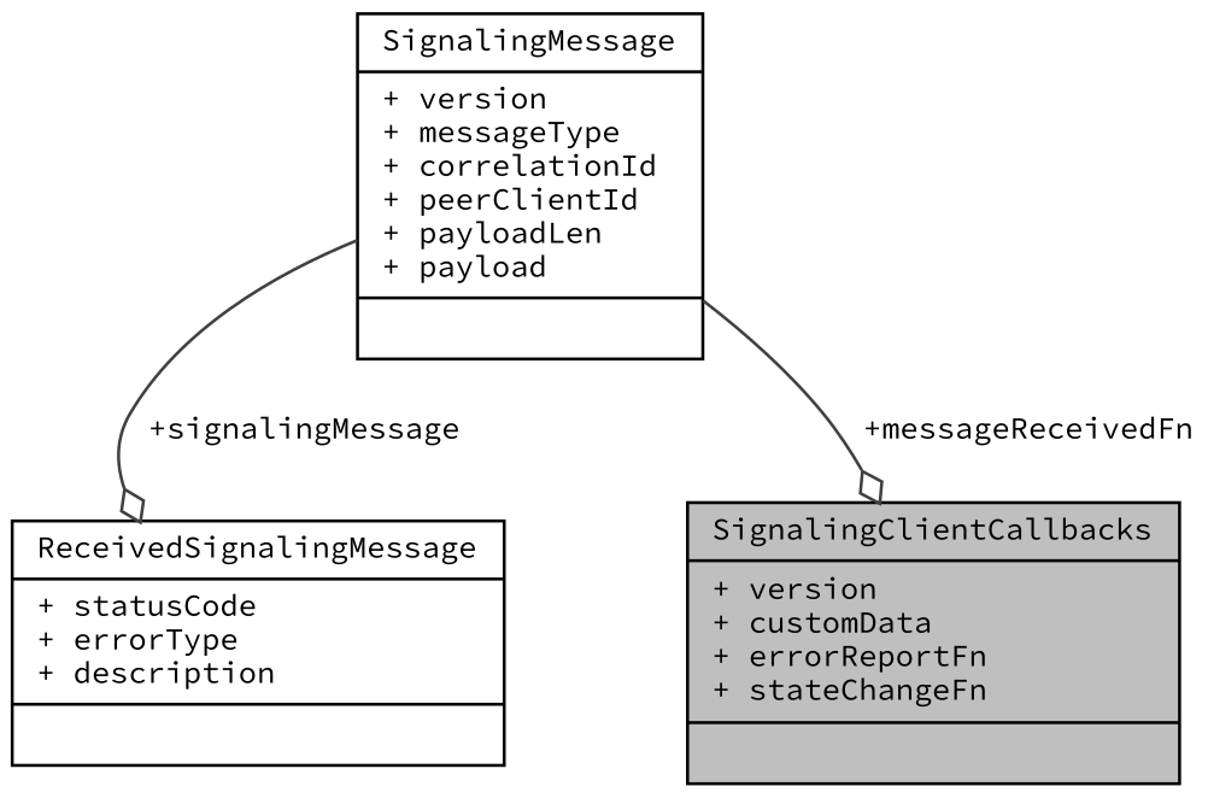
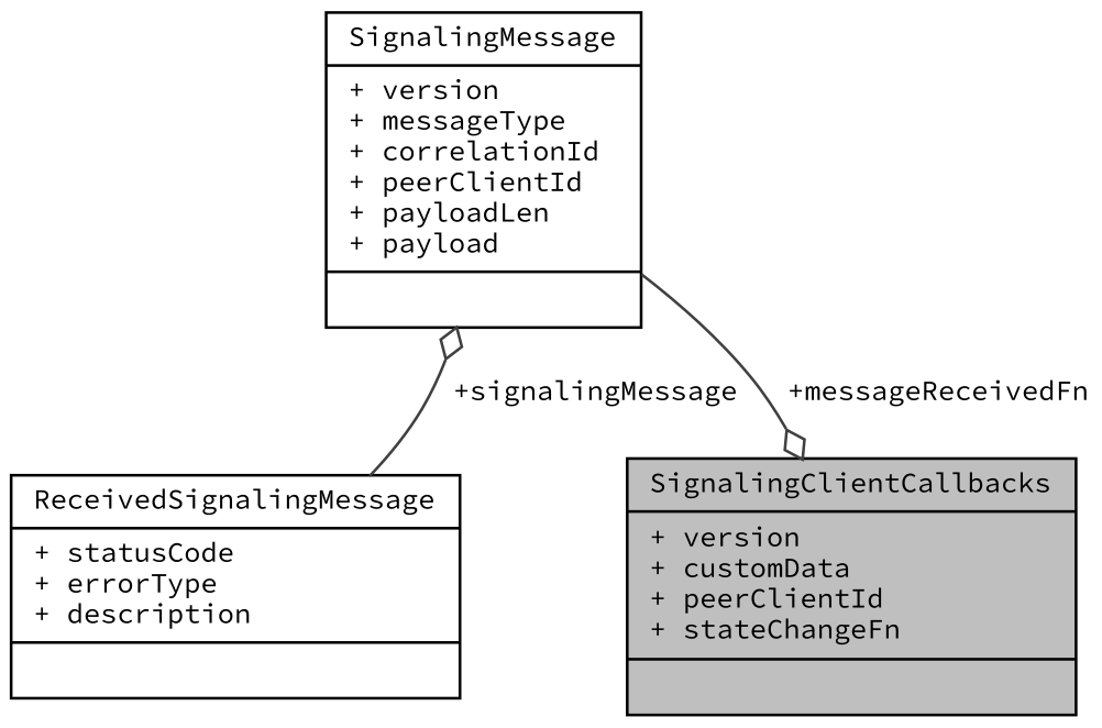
  digraph {
    fontname="Source Code Pro"
    node [color=black fillcolor=white fontname="Source Code Pro" fontsize=10 shape=record style=filled]
    edge [arrowhead=odiamond color=grey25 fontname="Source Code Pro" fontsize=10 labelfontname=Helvetica labelfontsize=10 style=solid]
-   n1 [fillcolor=grey75 fontcolor=black height=0.2 label="{SignalingClientCallbacks\n|+ version\l+ customData\l+ errorReportFn\l+ stateChangeFn\l|}" width=0.4]
+   n1 [fillcolor=grey75 fontcolor=black height=0.2 label="{SignalingClientCallbacks\n|+ version\l+ customData\l+ peerClientId\l+ stateChangeFn\l|}" width=0.4]
    n2 [height=0.2 label="{ReceivedSignalingMessage\n|+ statusCode\l+ errorType\l+ description\l|}" width=0.4]
    n3 [height=0.2 label="{SignalingMessage\n|+ version\l+ messageType\l+ correlationId\l+ peerClientId\l+ payloadLen\l+ payload\l|}" width=0.4]
    n3 -> n1 [label=" +messageReceivedFn"]
-   n3 -> n2 [label=" +signalingMessage"]
+   n2 -> n3 [label=" +signalingMessage"]
  }
